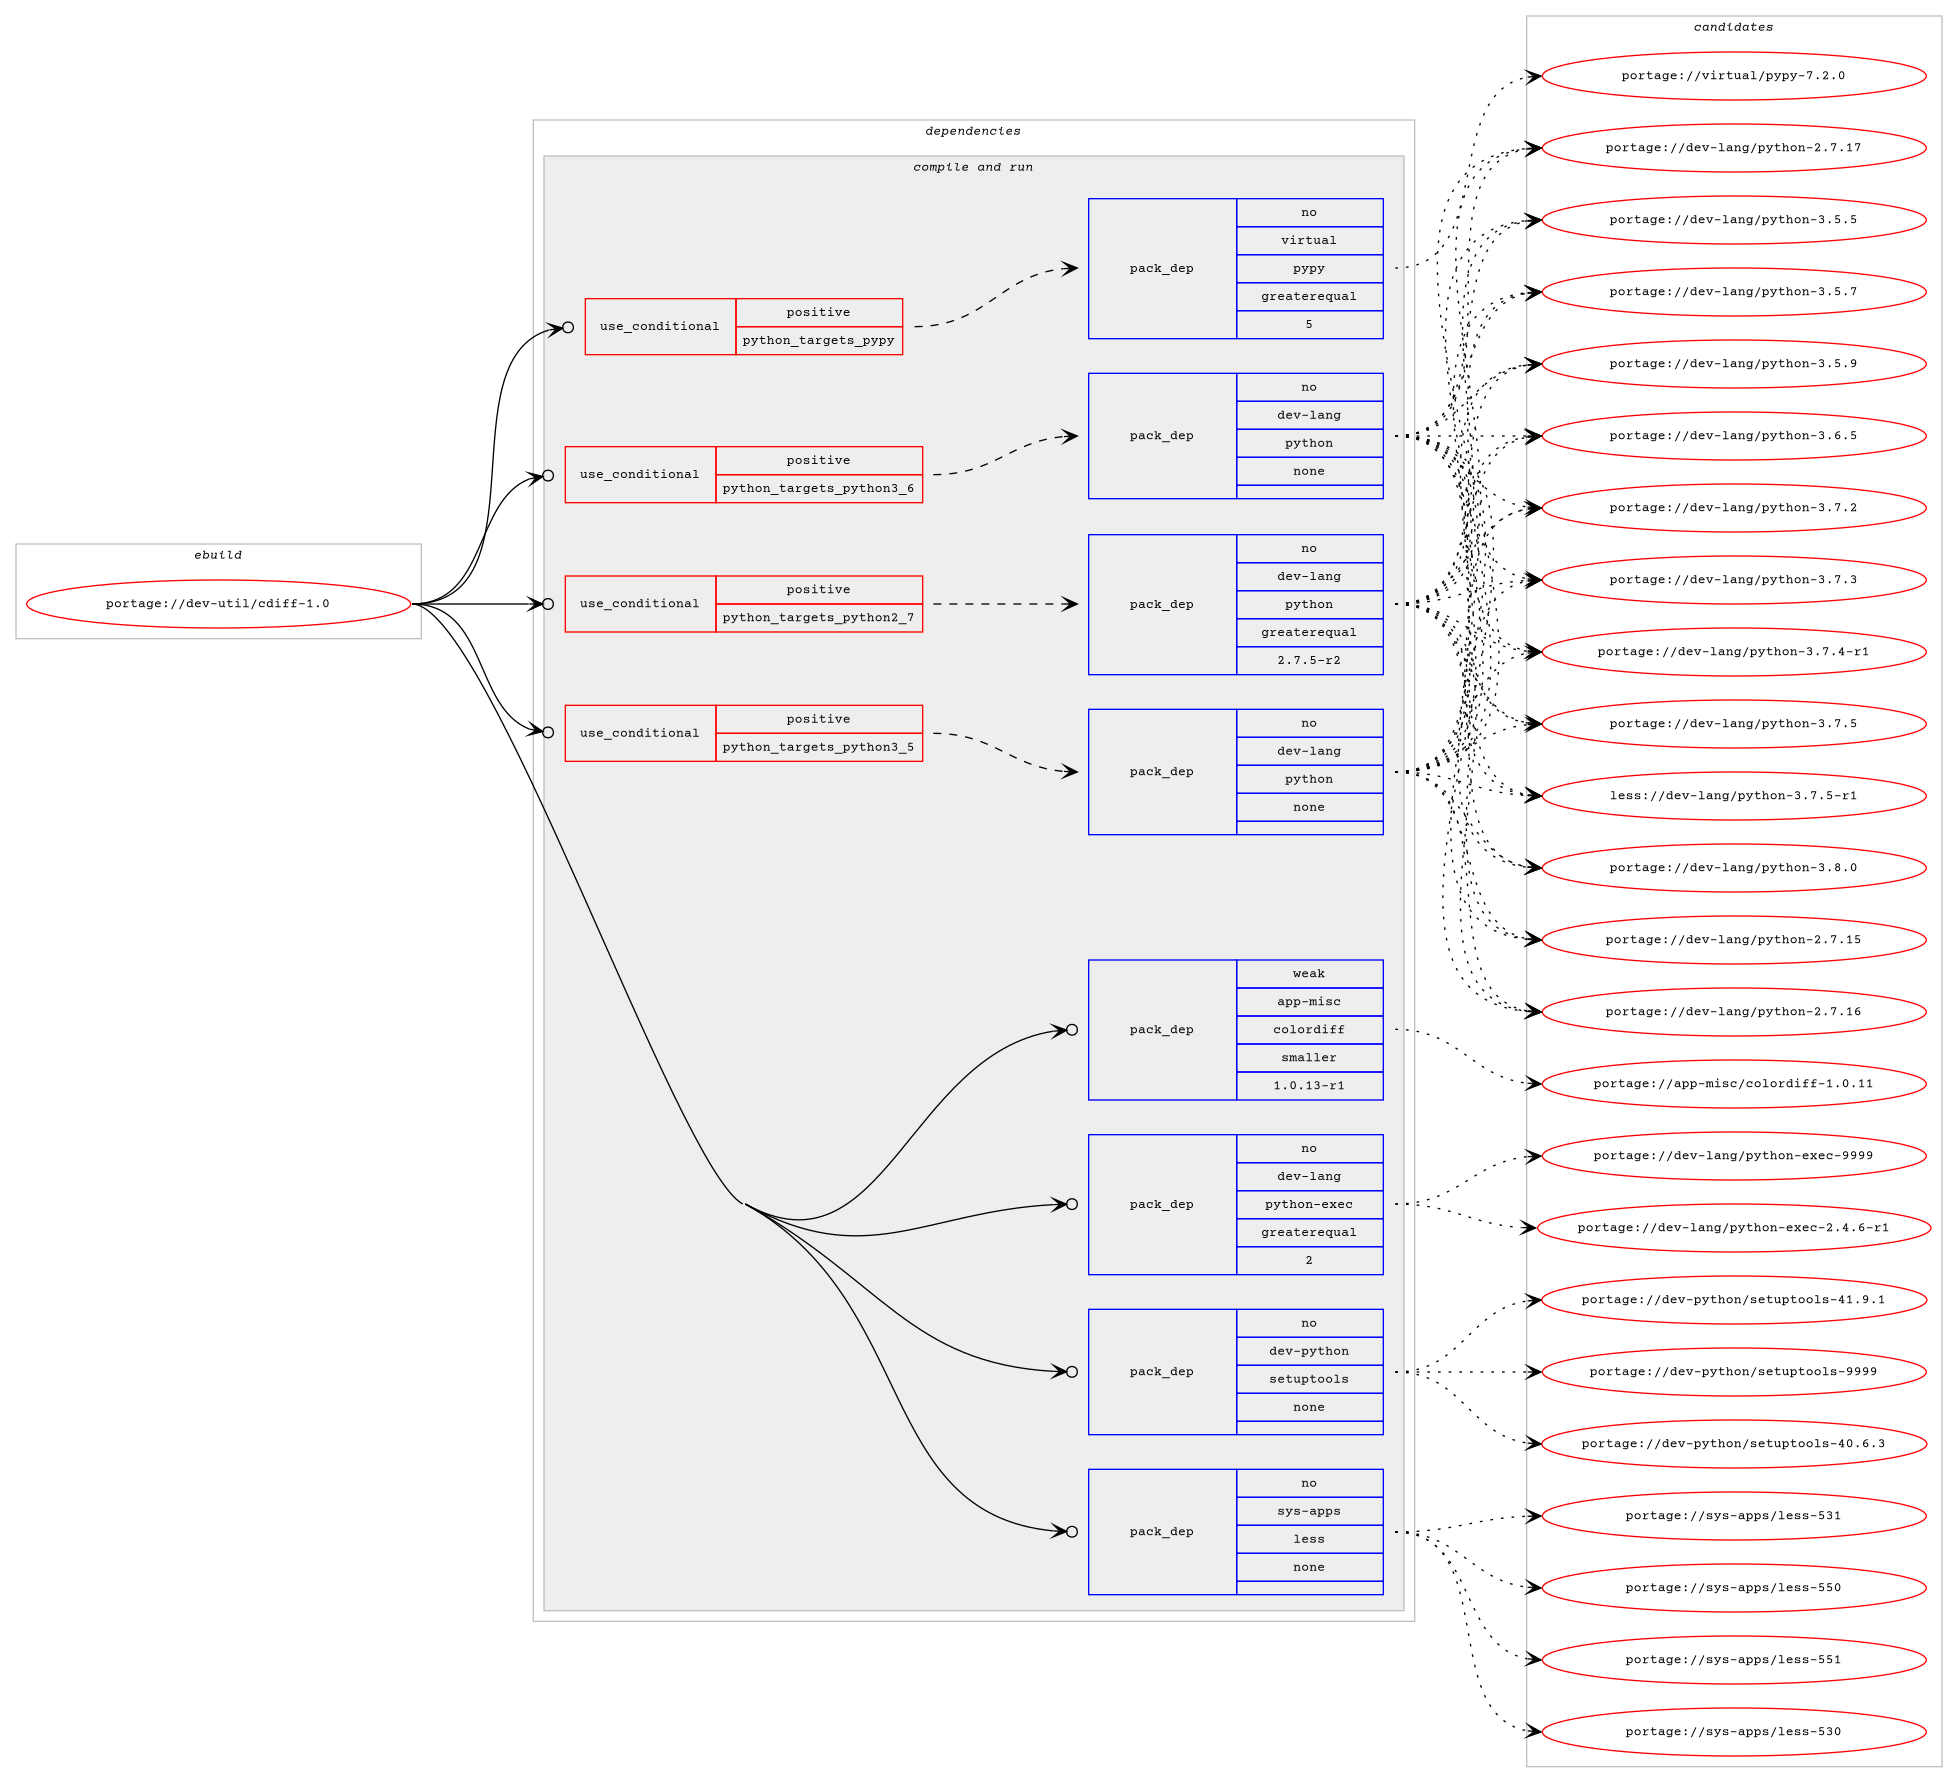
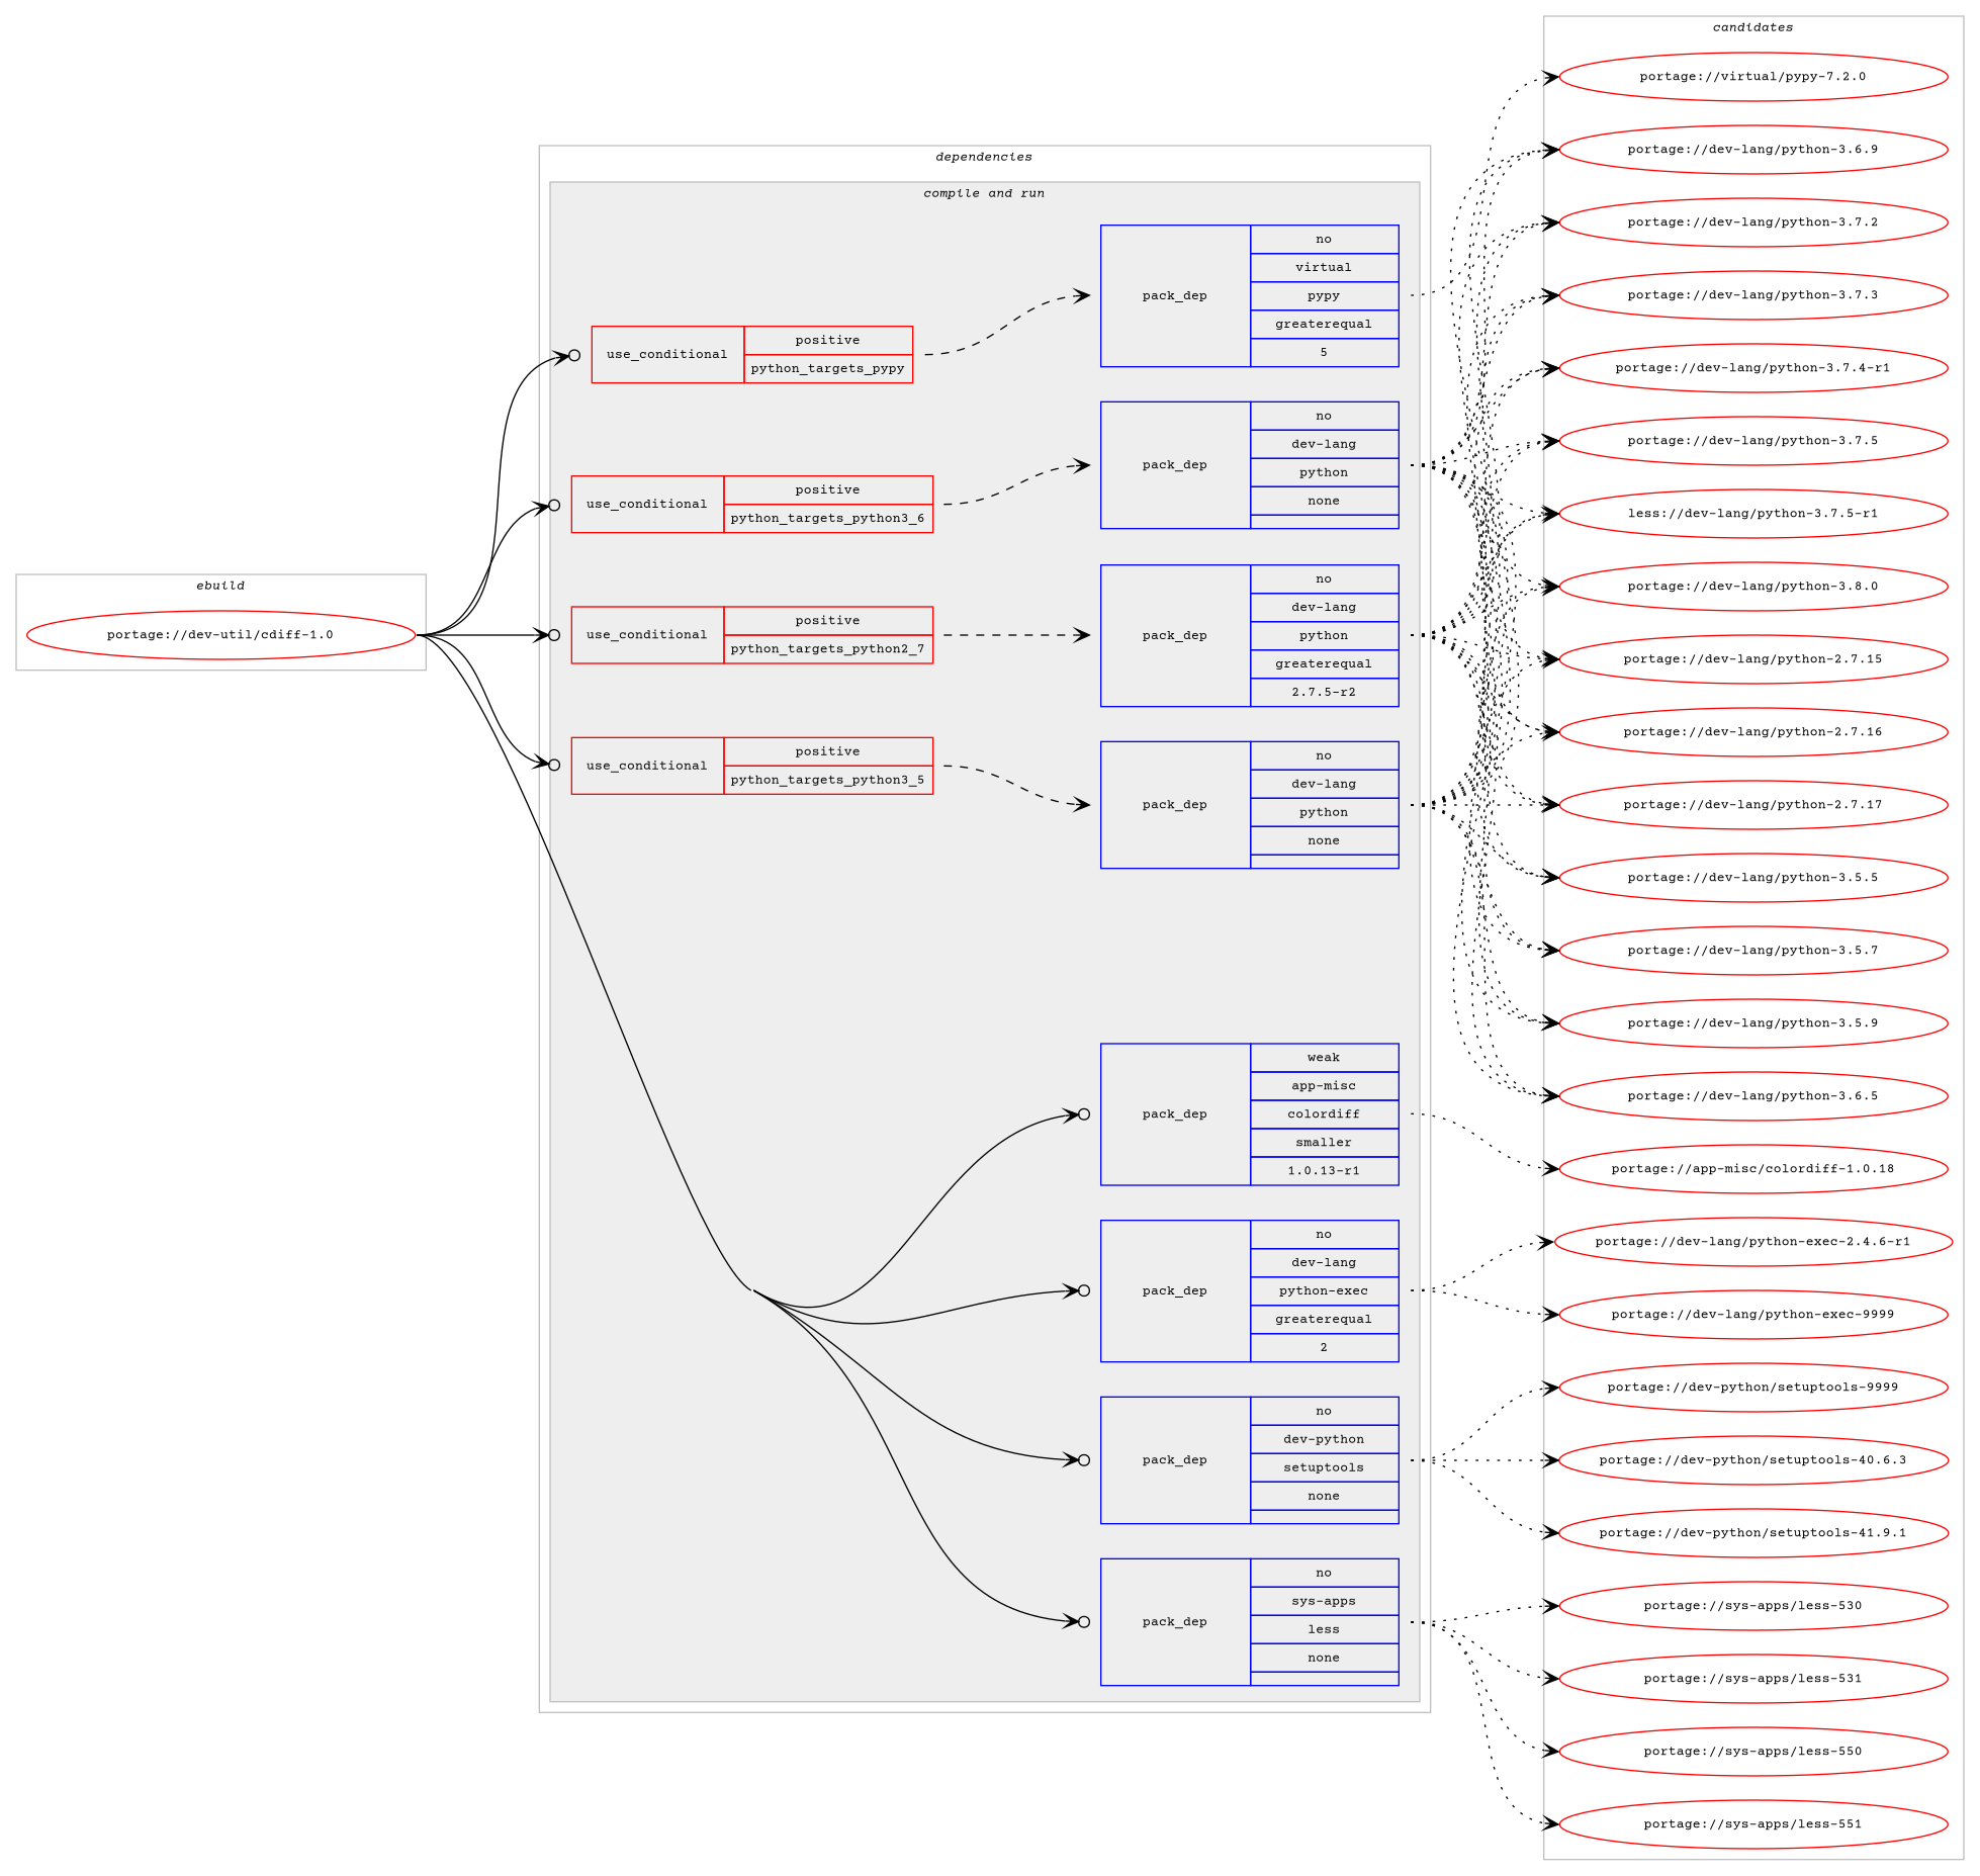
  digraph {
    compound=true
    concentrate=true
    fontname="Courier Prime"
    fontsize=10
    newrank=true
    rankdir=LR
    ranksep=1.5
    node [color=red fontname="Courier Prime" fontsize=10]
    edge [arrowhead=vee fontname="Courier Prime" headport=w style=dotted tailport=e weight=100]
    n1 [label="portage://dev-util/cdiff-1.0" width=4]
    n2 [color=blue label=<<TABLE BORDER="0" CELLBORDER="1" CELLSPACING="0" CELLPADDING="4" WIDTH="220"><TR><TD ROWSPAN="6" CELLPADDING="30">pack_dep</TD></TR><TR><TD WIDTH="110">no</TD></TR><TR><TD>virtual</TD></TR><TR><TD>pypy</TD></TR><TR><TD>greaterequal</TD></TR><TR><TD>5</TD></TR></TABLE>> shape=none]
    n3 [label=<<TABLE BORDER="0" CELLBORDER="1" CELLSPACING="0" CELLPADDING="4"><TR><TD ROWSPAN="3" CELLPADDING="10">use_conditional</TD></TR><TR><TD>positive</TD></TR><TR><TD>python_targets_pypy</TD></TR></TABLE>> shape=none]
    n4 [color=blue label=<<TABLE BORDER="0" CELLBORDER="1" CELLSPACING="0" CELLPADDING="4" WIDTH="220"><TR><TD ROWSPAN="6" CELLPADDING="30">pack_dep</TD></TR><TR><TD WIDTH="110">no</TD></TR><TR><TD>dev-lang</TD></TR><TR><TD>python</TD></TR><TR><TD>greaterequal</TD></TR><TR><TD>2.7.5-r2</TD></TR></TABLE>> shape=none]
    n5 [label=<<TABLE BORDER="0" CELLBORDER="1" CELLSPACING="0" CELLPADDING="4"><TR><TD ROWSPAN="3" CELLPADDING="10">use_conditional</TD></TR><TR><TD>positive</TD></TR><TR><TD>python_targets_python2_7</TD></TR></TABLE>> shape=none]
    n6 [color=blue label=<<TABLE BORDER="0" CELLBORDER="1" CELLSPACING="0" CELLPADDING="4" WIDTH="220"><TR><TD ROWSPAN="6" CELLPADDING="30">pack_dep</TD></TR><TR><TD WIDTH="110">no</TD></TR><TR><TD>dev-lang</TD></TR><TR><TD>python</TD></TR><TR><TD>none</TD></TR><TR><TD></TD></TR></TABLE>> shape=none]
    n7 [label=<<TABLE BORDER="0" CELLBORDER="1" CELLSPACING="0" CELLPADDING="4"><TR><TD ROWSPAN="3" CELLPADDING="10">use_conditional</TD></TR><TR><TD>positive</TD></TR><TR><TD>python_targets_python3_5</TD></TR></TABLE>> shape=none]
    n8 [color=blue label=<<TABLE BORDER="0" CELLBORDER="1" CELLSPACING="0" CELLPADDING="4" WIDTH="220"><TR><TD ROWSPAN="6" CELLPADDING="30">pack_dep</TD></TR><TR><TD WIDTH="110">no</TD></TR><TR><TD>dev-lang</TD></TR><TR><TD>python</TD></TR><TR><TD>none</TD></TR><TR><TD></TD></TR></TABLE>> shape=none]
    n9 [label=<<TABLE BORDER="0" CELLBORDER="1" CELLSPACING="0" CELLPADDING="4"><TR><TD ROWSPAN="3" CELLPADDING="10">use_conditional</TD></TR><TR><TD>positive</TD></TR><TR><TD>python_targets_python3_6</TD></TR></TABLE>> shape=none]
    n10 [color=blue label=<<TABLE BORDER="0" CELLBORDER="1" CELLSPACING="0" CELLPADDING="4" WIDTH="220"><TR><TD ROWSPAN="6" CELLPADDING="30">pack_dep</TD></TR><TR><TD WIDTH="110">weak</TD></TR><TR><TD>app-misc</TD></TR><TR><TD>colordiff</TD></TR><TR><TD>smaller</TD></TR><TR><TD>1.0.13-r1</TD></TR></TABLE>> shape=none]
    n11 [color=blue label=<<TABLE BORDER="0" CELLBORDER="1" CELLSPACING="0" CELLPADDING="4" WIDTH="220"><TR><TD ROWSPAN="6" CELLPADDING="30">pack_dep</TD></TR><TR><TD WIDTH="110">no</TD></TR><TR><TD>dev-lang</TD></TR><TR><TD>python-exec</TD></TR><TR><TD>greaterequal</TD></TR><TR><TD>2</TD></TR></TABLE>> shape=none]
    n12 [color=blue label=<<TABLE BORDER="0" CELLBORDER="1" CELLSPACING="0" CELLPADDING="4" WIDTH="220"><TR><TD ROWSPAN="6" CELLPADDING="30">pack_dep</TD></TR><TR><TD WIDTH="110">no</TD></TR><TR><TD>dev-python</TD></TR><TR><TD>setuptools</TD></TR><TR><TD>none</TD></TR><TR><TD></TD></TR></TABLE>> shape=none]
    n13 [color=blue label=<<TABLE BORDER="0" CELLBORDER="1" CELLSPACING="0" CELLPADDING="4" WIDTH="220"><TR><TD ROWSPAN="6" CELLPADDING="30">pack_dep</TD></TR><TR><TD WIDTH="110">no</TD></TR><TR><TD>sys-apps</TD></TR><TR><TD>less</TD></TR><TR><TD>none</TD></TR><TR><TD></TD></TR></TABLE>> shape=none]
    n14 [label="portage://virtual/pypy-7.2.0" width=4]
    n15 [label="portage://dev-lang/python-2.7.15" width=4]
    n16 [label="portage://dev-lang/python-2.7.16" width=4]
    n17 [label="portage://dev-lang/python-2.7.17" width=4]
    n18 [label="portage://dev-lang/python-3.5.5" width=4]
    n19 [label="portage://dev-lang/python-3.5.7" width=4]
    n20 [label="portage://dev-lang/python-3.5.9" width=4]
    n21 [label="portage://dev-lang/python-3.6.5" width=4]
+   n22 [label="portage://dev-lang/python-3.6.9" width=4]
    n23 [label="portage://dev-lang/python-3.7.2" width=4]
    n24 [label="portage://dev-lang/python-3.7.3" width=4]
    n25 [label="portage://dev-lang/python-3.7.4-r1" width=4]
    n26 [label="portage://dev-lang/python-3.7.5" width=4]
    n27 [label="less://dev-lang/python-3.7.5-r1" width=4]
    n28 [label="portage://dev-lang/python-3.8.0" width=4]
    n29 [label="portage://dev-lang/python-exec-2.4.6-r1" width=4]
    n30 [label="portage://dev-lang/python-exec-9999" width=4]
    n31 [label="portage://dev-python/setuptools-40.6.3" width=4]
    n32 [label="portage://dev-python/setuptools-41.9.1" width=4]
    n33 [label="portage://dev-python/setuptools-9999" width=4]
    n34 [label="portage://sys-apps/less-530" width=4]
    n35 [label="portage://sys-apps/less-531" width=4]
    n36 [label="portage://sys-apps/less-550" width=4]
    n37 [label="portage://sys-apps/less-551" width=4]
-   n38 [label="portage://app-misc/colordiff-1.0.11" width=4]
+   n38 [label="portage://app-misc/colordiff-1.0.18" width=4]
    subgraph cluster_1 {
      color=gray
      label=<<i>ebuild</i>>
      rank=same
      n1
    }
    subgraph cluster_2 {
      color=gray
      label=<<i>dependencies</i>>
      subgraph cluster_3 {
        color=gray
        fillcolor="#eeeeee"
        label=<<i>compile</i>>
        style=filled
      }
      subgraph cluster_4 {
        color=gray
        fillcolor="#eeeeee"
        label=<<i>compile and run</i>>
        style=filled
        subgraph sub_5 {
          color=gray
          fillcolor="#eeeeee"
          label=<<i>compile and run</i>>
          style=filled
          n3
          subgraph sub_6 {
            color=gray
            fillcolor="#eeeeee"
            label=<<i>compile and run</i>>
            style=filled
            n2
          }
        }
        subgraph sub_7 {
          color=gray
          fillcolor="#eeeeee"
          label=<<i>compile and run</i>>
          style=filled
          n5
          subgraph sub_8 {
            color=gray
            fillcolor="#eeeeee"
            label=<<i>compile and run</i>>
            style=filled
            n4
          }
        }
        subgraph sub_9 {
          color=gray
          fillcolor="#eeeeee"
          label=<<i>compile and run</i>>
          style=filled
          n7
          subgraph sub_10 {
            color=gray
            fillcolor="#eeeeee"
            label=<<i>compile and run</i>>
            style=filled
            n6
          }
        }
        subgraph sub_11 {
          color=gray
          fillcolor="#eeeeee"
          label=<<i>compile and run</i>>
          style=filled
          n9
          subgraph sub_12 {
            color=gray
            fillcolor="#eeeeee"
            label=<<i>compile and run</i>>
            style=filled
            n8
          }
        }
        subgraph sub_13 {
          color=gray
          fillcolor="#eeeeee"
          label=<<i>compile and run</i>>
          style=filled
          n10
        }
        subgraph sub_14 {
          color=gray
          fillcolor="#eeeeee"
          label=<<i>compile and run</i>>
          style=filled
          n11
        }
        subgraph sub_15 {
          color=gray
          fillcolor="#eeeeee"
          label=<<i>compile and run</i>>
          style=filled
          n12
        }
        subgraph sub_16 {
          color=gray
          fillcolor="#eeeeee"
          label=<<i>compile and run</i>>
          style=filled
          n13
        }
      }
      subgraph cluster_17 {
        color=gray
        fillcolor="#eeeeee"
        label=<<i>run</i>>
        style=filled
      }
    }
    subgraph cluster_18 {
      color=gray
      label=<<i>candidates</i>>
      rank=same
      subgraph sub_19 {
        color=black
        label=<<i>candidates</i>>
        nodesep=1
        rank=same
        n14
      }
      subgraph sub_20 {
        color=black
        label=<<i>candidates</i>>
        nodesep=1
        rank=same
        n15
        n16
        n17
        n18
        n19
        n20
        n21
+       n22
        n23
        n24
        n25
        n26
        n27
        n28
      }
      subgraph sub_21 {
        color=black
        label=<<i>candidates</i>>
        nodesep=1
        rank=same
        n15
        n16
        n17
        n18
        n19
        n20
        n21
+       n22
        n23
        n24
        n25
        n26
        n27
        n28
      }
      subgraph sub_22 {
        color=black
        label=<<i>candidates</i>>
        nodesep=1
        rank=same
        n15
        n16
        n17
        n18
        n19
        n20
        n21
+       n22
        n23
        n24
        n25
        n26
        n27
        n28
      }
      subgraph sub_23 {
        color=black
        label=<<i>candidates</i>>
        nodesep=1
        rank=same
        n29
        n30
      }
      subgraph sub_24 {
        color=black
        label=<<i>candidates</i>>
        nodesep=1
        rank=same
        n31
        n32
        n33
      }
      subgraph sub_25 {
        color=black
        label=<<i>candidates</i>>
        nodesep=1
        rank=same
        n34
        n35
        n36
        n37
      }
      subgraph sub_26 {
        color=black
        label=<<i>candidates</i>>
        nodesep=1
        rank=same
        n38
      }
    }
    n1 -> n3 [arrowhead=odotvee style=solid weight=20]
    n1 -> n5 [arrowhead=odotvee style=solid weight=20]
    n1 -> n7 [arrowhead=odotvee style=solid weight=20]
    n1 -> n9 [arrowhead=odotvee style=solid weight=20]
    n1 -> n10 [arrowhead=odotvee style=solid weight=20]
    n1 -> n11 [arrowhead=odotvee style=solid weight=20]
    n1 -> n12 [arrowhead=odotvee style=solid weight=20]
    n1 -> n13 [arrowhead=odotvee style=solid weight=20]
    n2 -> n14
    n3 -> n2 [style=dashed weight=20]
    n4 -> n15
    n4 -> n16
    n4 -> n17
    n4 -> n18
    n4 -> n19
    n4 -> n20
    n4 -> n21
+   n4 -> n22
    n4 -> n23
    n4 -> n24
    n4 -> n25
    n4 -> n26
    n4 -> n27
    n4 -> n28
    n5 -> n4 [style=dashed weight=20]
    n6 -> n15
    n6 -> n16
    n6 -> n17
    n6 -> n18
    n6 -> n19
    n6 -> n20
    n6 -> n21
+   n6 -> n22
    n6 -> n23
    n6 -> n24
    n6 -> n25
    n6 -> n26
    n6 -> n27
    n6 -> n28
    n7 -> n6 [style=dashed weight=20]
    n8 -> n15
    n8 -> n16
    n8 -> n17
    n8 -> n18
    n8 -> n19
    n8 -> n20
    n8 -> n21
+   n8 -> n22
    n8 -> n23
    n8 -> n24
    n8 -> n25
    n8 -> n26
    n8 -> n27
    n8 -> n28
    n9 -> n8 [style=dashed weight=20]
    n10 -> n38
    n11 -> n29
    n11 -> n30
    n12 -> n31
    n12 -> n32
    n12 -> n33
    n13 -> n34
    n13 -> n35
    n13 -> n36
    n13 -> n37
  }
